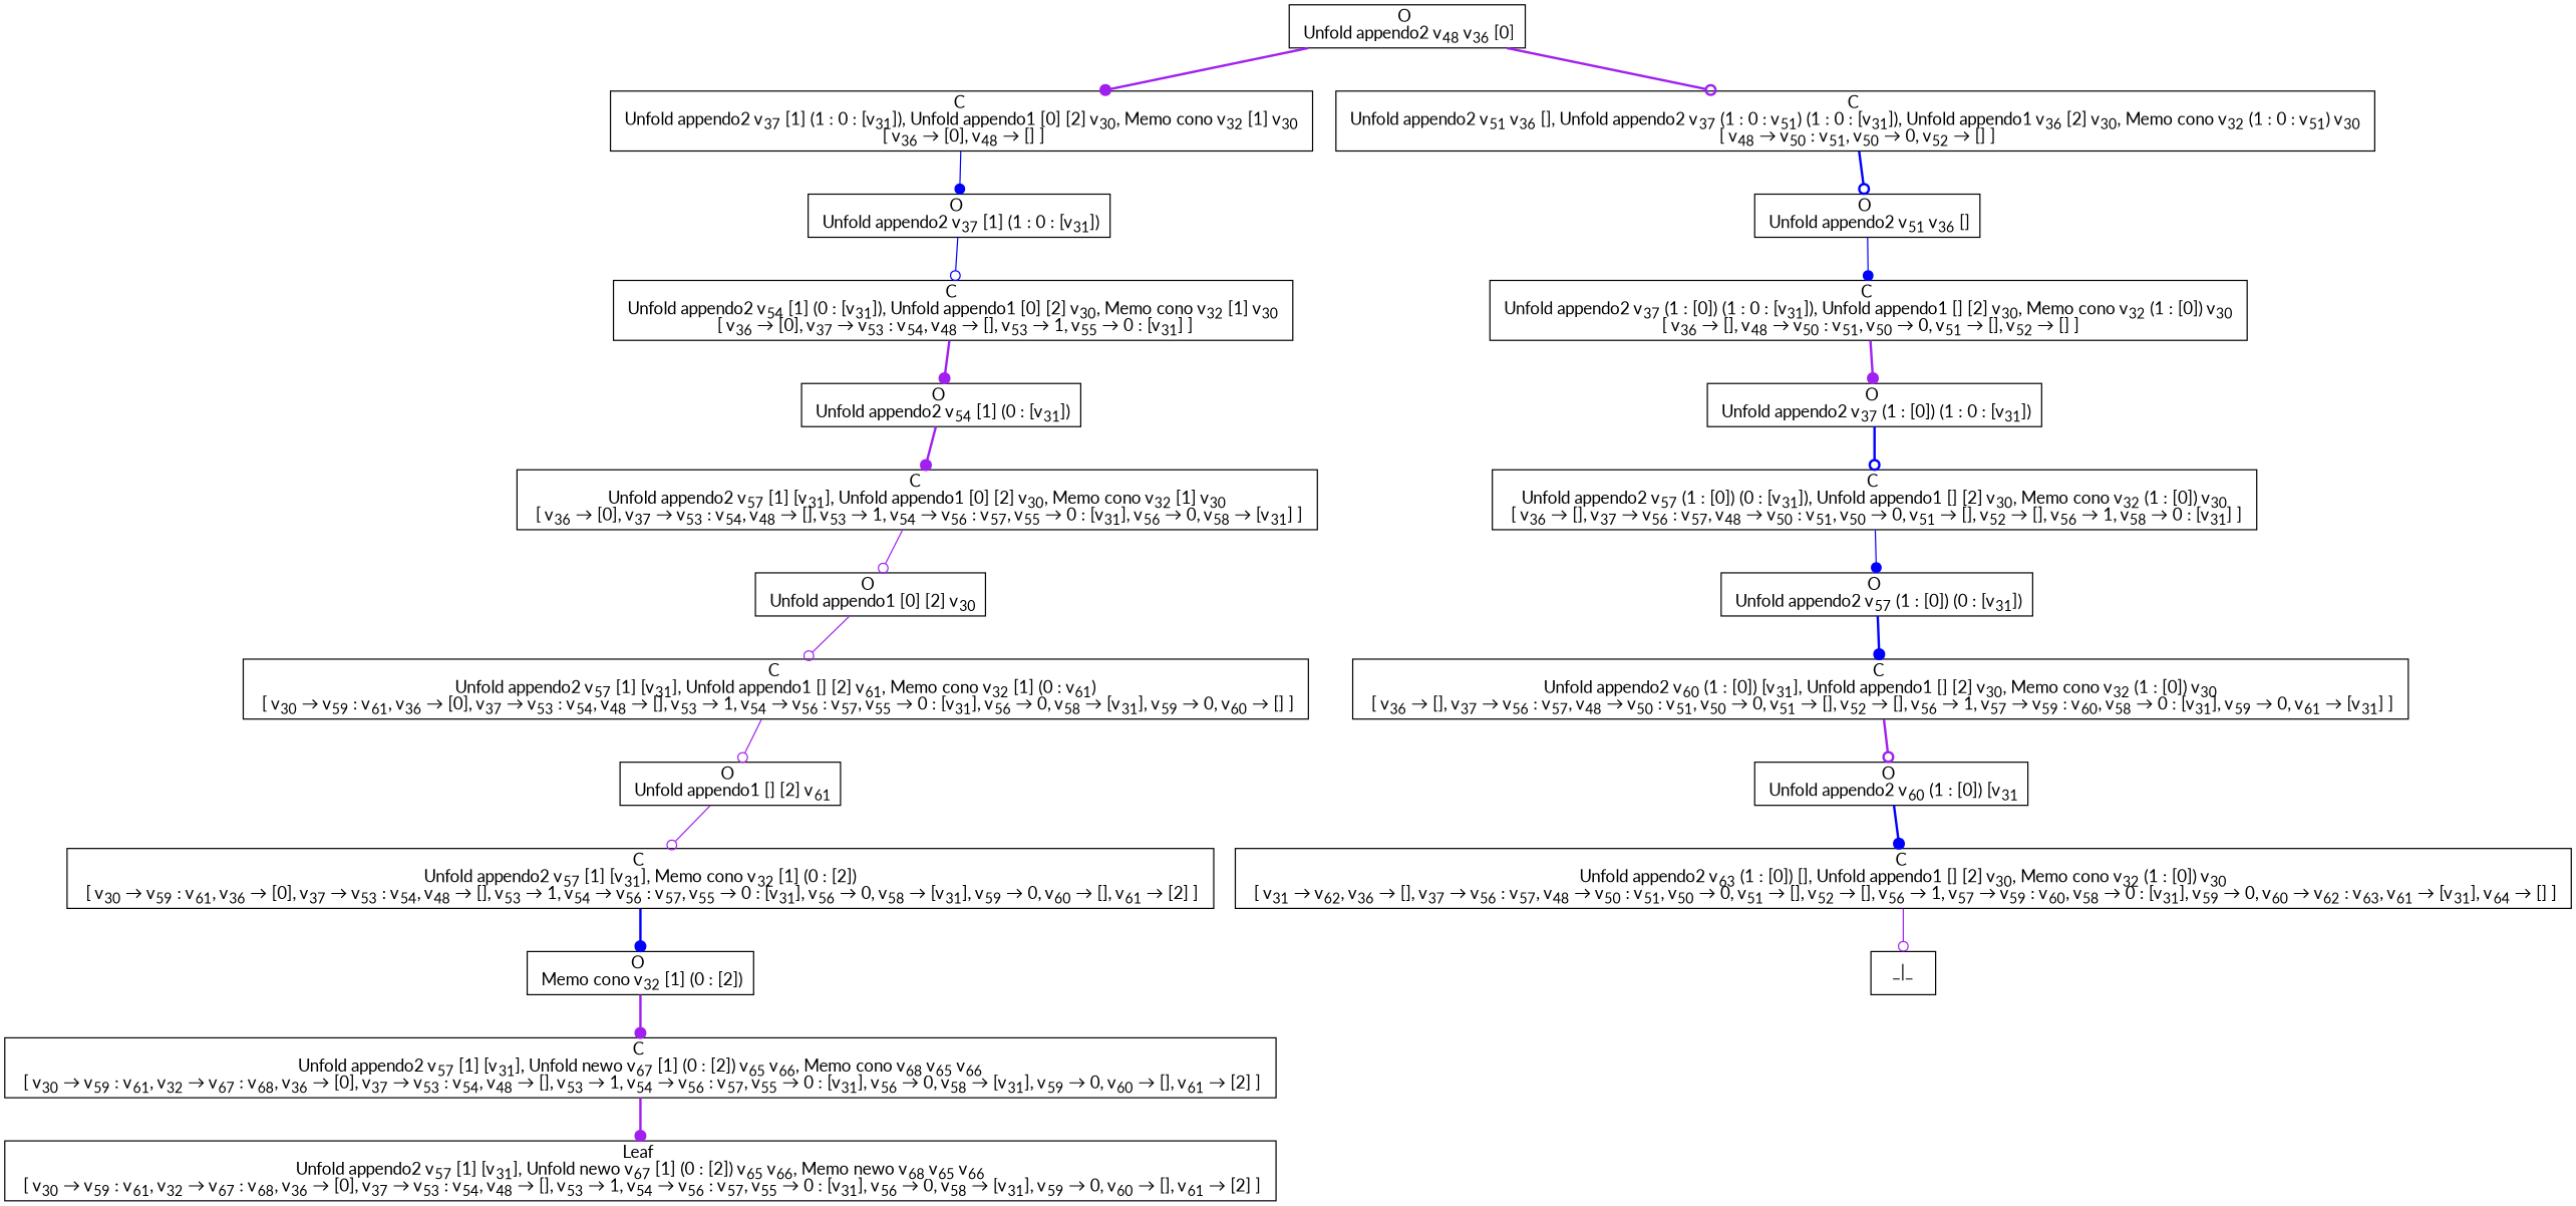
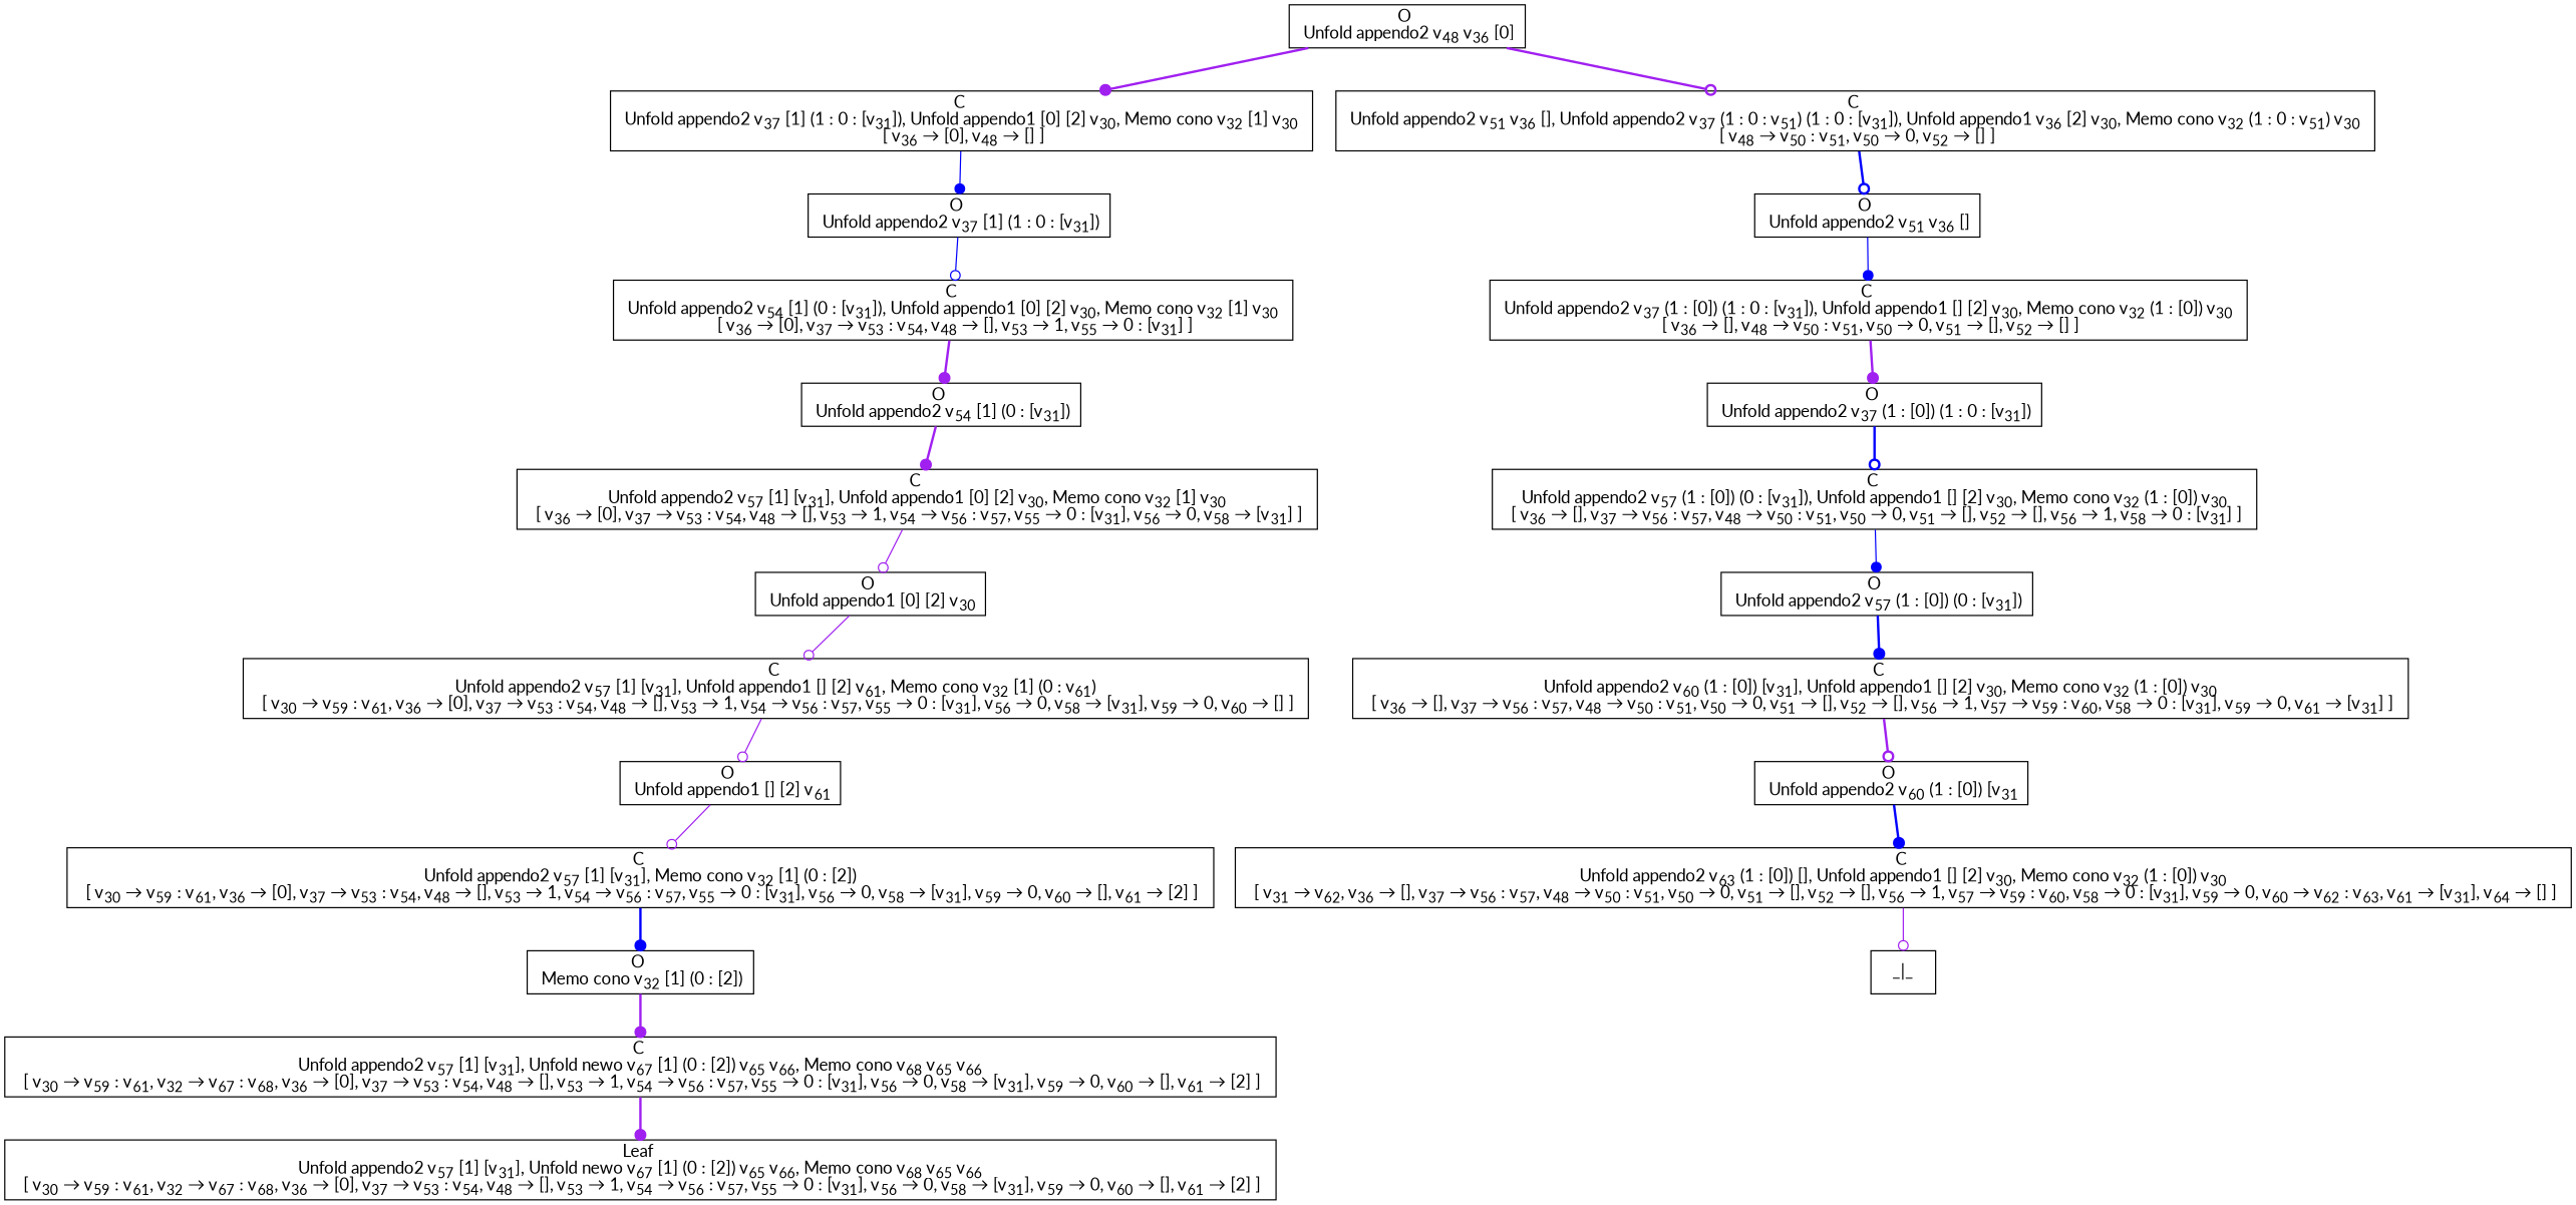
  digraph {
    rankdir=TB
    fontname=Lato
    node [fillcolor=white shape=box style=filled fontname=Lato]
    edge [color=purple style=bold arrowhead=dot fontname=Lato]
    n1 [label=<O <BR/> Unfold appendo2 v<SUB>48</SUB> v<SUB>36</SUB> [0]>]
    n2 [label=<C <BR/> Unfold appendo2 v<SUB>37</SUB> [1] (1 : 0 : [v<SUB>31</SUB>]), Unfold appendo1 [0] [2] v<SUB>30</SUB>, Memo cono v<SUB>32</SUB> [1] v<SUB>30</SUB> <BR/>  [ v<SUB>36</SUB> &rarr; [0], v<SUB>48</SUB> &rarr; [] ] >]
    n3 [label=<C <BR/> Unfold appendo2 v<SUB>51</SUB> v<SUB>36</SUB> [], Unfold appendo2 v<SUB>37</SUB> (1 : 0 : v<SUB>51</SUB>) (1 : 0 : [v<SUB>31</SUB>]), Unfold appendo1 v<SUB>36</SUB> [2] v<SUB>30</SUB>, Memo cono v<SUB>32</SUB> (1 : 0 : v<SUB>51</SUB>) v<SUB>30</SUB> <BR/>  [ v<SUB>48</SUB> &rarr; v<SUB>50</SUB> : v<SUB>51</SUB>, v<SUB>50</SUB> &rarr; 0, v<SUB>52</SUB> &rarr; [] ] >]
    n4 [label=<O <BR/> Unfold appendo2 v<SUB>37</SUB> [1] (1 : 0 : [v<SUB>31</SUB>])>]
    n5 [label=<O <BR/> Unfold appendo2 v<SUB>51</SUB> v<SUB>36</SUB> []>]
    n6 [label=<C <BR/> Unfold appendo2 v<SUB>54</SUB> [1] (0 : [v<SUB>31</SUB>]), Unfold appendo1 [0] [2] v<SUB>30</SUB>, Memo cono v<SUB>32</SUB> [1] v<SUB>30</SUB> <BR/>  [ v<SUB>36</SUB> &rarr; [0], v<SUB>37</SUB> &rarr; v<SUB>53</SUB> : v<SUB>54</SUB>, v<SUB>48</SUB> &rarr; [], v<SUB>53</SUB> &rarr; 1, v<SUB>55</SUB> &rarr; 0 : [v<SUB>31</SUB>] ] >]
    n7 [label=<O <BR/> Unfold appendo2 v<SUB>54</SUB> [1] (0 : [v<SUB>31</SUB>])>]
    n8 [label=<C <BR/> Unfold appendo2 v<SUB>57</SUB> [1] [v<SUB>31</SUB>], Unfold appendo1 [0] [2] v<SUB>30</SUB>, Memo cono v<SUB>32</SUB> [1] v<SUB>30</SUB> <BR/>  [ v<SUB>36</SUB> &rarr; [0], v<SUB>37</SUB> &rarr; v<SUB>53</SUB> : v<SUB>54</SUB>, v<SUB>48</SUB> &rarr; [], v<SUB>53</SUB> &rarr; 1, v<SUB>54</SUB> &rarr; v<SUB>56</SUB> : v<SUB>57</SUB>, v<SUB>55</SUB> &rarr; 0 : [v<SUB>31</SUB>], v<SUB>56</SUB> &rarr; 0, v<SUB>58</SUB> &rarr; [v<SUB>31</SUB>] ] >]
    n9 [label=<O <BR/> Unfold appendo1 [0] [2] v<SUB>30</SUB>>]
    n10 [label=<C <BR/> Unfold appendo2 v<SUB>57</SUB> [1] [v<SUB>31</SUB>], Unfold appendo1 [] [2] v<SUB>61</SUB>, Memo cono v<SUB>32</SUB> [1] (0 : v<SUB>61</SUB>) <BR/>  [ v<SUB>30</SUB> &rarr; v<SUB>59</SUB> : v<SUB>61</SUB>, v<SUB>36</SUB> &rarr; [0], v<SUB>37</SUB> &rarr; v<SUB>53</SUB> : v<SUB>54</SUB>, v<SUB>48</SUB> &rarr; [], v<SUB>53</SUB> &rarr; 1, v<SUB>54</SUB> &rarr; v<SUB>56</SUB> : v<SUB>57</SUB>, v<SUB>55</SUB> &rarr; 0 : [v<SUB>31</SUB>], v<SUB>56</SUB> &rarr; 0, v<SUB>58</SUB> &rarr; [v<SUB>31</SUB>], v<SUB>59</SUB> &rarr; 0, v<SUB>60</SUB> &rarr; [] ] >]
    n11 [label=<O <BR/> Unfold appendo1 [] [2] v<SUB>61</SUB>>]
    n12 [label=<C <BR/> Unfold appendo2 v<SUB>57</SUB> [1] [v<SUB>31</SUB>], Memo cono v<SUB>32</SUB> [1] (0 : [2]) <BR/>  [ v<SUB>30</SUB> &rarr; v<SUB>59</SUB> : v<SUB>61</SUB>, v<SUB>36</SUB> &rarr; [0], v<SUB>37</SUB> &rarr; v<SUB>53</SUB> : v<SUB>54</SUB>, v<SUB>48</SUB> &rarr; [], v<SUB>53</SUB> &rarr; 1, v<SUB>54</SUB> &rarr; v<SUB>56</SUB> : v<SUB>57</SUB>, v<SUB>55</SUB> &rarr; 0 : [v<SUB>31</SUB>], v<SUB>56</SUB> &rarr; 0, v<SUB>58</SUB> &rarr; [v<SUB>31</SUB>], v<SUB>59</SUB> &rarr; 0, v<SUB>60</SUB> &rarr; [], v<SUB>61</SUB> &rarr; [2] ] >]
    n13 [label=<O <BR/> Memo cono v<SUB>32</SUB> [1] (0 : [2])>]
    n14 [label=<C <BR/> Unfold appendo2 v<SUB>57</SUB> [1] [v<SUB>31</SUB>], Unfold newo v<SUB>67</SUB> [1] (0 : [2]) v<SUB>65</SUB> v<SUB>66</SUB>, Memo cono v<SUB>68</SUB> v<SUB>65</SUB> v<SUB>66</SUB> <BR/>  [ v<SUB>30</SUB> &rarr; v<SUB>59</SUB> : v<SUB>61</SUB>, v<SUB>32</SUB> &rarr; v<SUB>67</SUB> : v<SUB>68</SUB>, v<SUB>36</SUB> &rarr; [0], v<SUB>37</SUB> &rarr; v<SUB>53</SUB> : v<SUB>54</SUB>, v<SUB>48</SUB> &rarr; [], v<SUB>53</SUB> &rarr; 1, v<SUB>54</SUB> &rarr; v<SUB>56</SUB> : v<SUB>57</SUB>, v<SUB>55</SUB> &rarr; 0 : [v<SUB>31</SUB>], v<SUB>56</SUB> &rarr; 0, v<SUB>58</SUB> &rarr; [v<SUB>31</SUB>], v<SUB>59</SUB> &rarr; 0, v<SUB>60</SUB> &rarr; [], v<SUB>61</SUB> &rarr; [2] ] >]
-   n15 [label=<Leaf <BR/> Unfold appendo2 v<SUB>57</SUB> [1] [v<SUB>31</SUB>], Unfold newo v<SUB>67</SUB> [1] (0 : [2]) v<SUB>65</SUB> v<SUB>66</SUB>, Memo newo v<SUB>68</SUB> v<SUB>65</SUB> v<SUB>66</SUB> <BR/>  [ v<SUB>30</SUB> &rarr; v<SUB>59</SUB> : v<SUB>61</SUB>, v<SUB>32</SUB> &rarr; v<SUB>67</SUB> : v<SUB>68</SUB>, v<SUB>36</SUB> &rarr; [0], v<SUB>37</SUB> &rarr; v<SUB>53</SUB> : v<SUB>54</SUB>, v<SUB>48</SUB> &rarr; [], v<SUB>53</SUB> &rarr; 1, v<SUB>54</SUB> &rarr; v<SUB>56</SUB> : v<SUB>57</SUB>, v<SUB>55</SUB> &rarr; 0 : [v<SUB>31</SUB>], v<SUB>56</SUB> &rarr; 0, v<SUB>58</SUB> &rarr; [v<SUB>31</SUB>], v<SUB>59</SUB> &rarr; 0, v<SUB>60</SUB> &rarr; [], v<SUB>61</SUB> &rarr; [2] ] >]
+   n15 [label=<Leaf <BR/> Unfold appendo2 v<SUB>57</SUB> [1] [v<SUB>31</SUB>], Unfold newo v<SUB>67</SUB> [1] (0 : [2]) v<SUB>65</SUB> v<SUB>66</SUB>, Memo cono v<SUB>68</SUB> v<SUB>65</SUB> v<SUB>66</SUB> <BR/>  [ v<SUB>30</SUB> &rarr; v<SUB>59</SUB> : v<SUB>61</SUB>, v<SUB>32</SUB> &rarr; v<SUB>67</SUB> : v<SUB>68</SUB>, v<SUB>36</SUB> &rarr; [0], v<SUB>37</SUB> &rarr; v<SUB>53</SUB> : v<SUB>54</SUB>, v<SUB>48</SUB> &rarr; [], v<SUB>53</SUB> &rarr; 1, v<SUB>54</SUB> &rarr; v<SUB>56</SUB> : v<SUB>57</SUB>, v<SUB>55</SUB> &rarr; 0 : [v<SUB>31</SUB>], v<SUB>56</SUB> &rarr; 0, v<SUB>58</SUB> &rarr; [v<SUB>31</SUB>], v<SUB>59</SUB> &rarr; 0, v<SUB>60</SUB> &rarr; [], v<SUB>61</SUB> &rarr; [2] ] >]
    n16 [label=<C <BR/> Unfold appendo2 v<SUB>37</SUB> (1 : [0]) (1 : 0 : [v<SUB>31</SUB>]), Unfold appendo1 [] [2] v<SUB>30</SUB>, Memo cono v<SUB>32</SUB> (1 : [0]) v<SUB>30</SUB> <BR/>  [ v<SUB>36</SUB> &rarr; [], v<SUB>48</SUB> &rarr; v<SUB>50</SUB> : v<SUB>51</SUB>, v<SUB>50</SUB> &rarr; 0, v<SUB>51</SUB> &rarr; [], v<SUB>52</SUB> &rarr; [] ] >]
    n17 [label=<O <BR/> Unfold appendo2 v<SUB>37</SUB> (1 : [0]) (1 : 0 : [v<SUB>31</SUB>])>]
    n18 [label=<C <BR/> Unfold appendo2 v<SUB>57</SUB> (1 : [0]) (0 : [v<SUB>31</SUB>]), Unfold appendo1 [] [2] v<SUB>30</SUB>, Memo cono v<SUB>32</SUB> (1 : [0]) v<SUB>30</SUB> <BR/>  [ v<SUB>36</SUB> &rarr; [], v<SUB>37</SUB> &rarr; v<SUB>56</SUB> : v<SUB>57</SUB>, v<SUB>48</SUB> &rarr; v<SUB>50</SUB> : v<SUB>51</SUB>, v<SUB>50</SUB> &rarr; 0, v<SUB>51</SUB> &rarr; [], v<SUB>52</SUB> &rarr; [], v<SUB>56</SUB> &rarr; 1, v<SUB>58</SUB> &rarr; 0 : [v<SUB>31</SUB>] ] >]
    n19 [label=<O <BR/> Unfold appendo2 v<SUB>57</SUB> (1 : [0]) (0 : [v<SUB>31</SUB>])>]
    n20 [label=<C <BR/> Unfold appendo2 v<SUB>60</SUB> (1 : [0]) [v<SUB>31</SUB>], Unfold appendo1 [] [2] v<SUB>30</SUB>, Memo cono v<SUB>32</SUB> (1 : [0]) v<SUB>30</SUB> <BR/>  [ v<SUB>36</SUB> &rarr; [], v<SUB>37</SUB> &rarr; v<SUB>56</SUB> : v<SUB>57</SUB>, v<SUB>48</SUB> &rarr; v<SUB>50</SUB> : v<SUB>51</SUB>, v<SUB>50</SUB> &rarr; 0, v<SUB>51</SUB> &rarr; [], v<SUB>52</SUB> &rarr; [], v<SUB>56</SUB> &rarr; 1, v<SUB>57</SUB> &rarr; v<SUB>59</SUB> : v<SUB>60</SUB>, v<SUB>58</SUB> &rarr; 0 : [v<SUB>31</SUB>], v<SUB>59</SUB> &rarr; 0, v<SUB>61</SUB> &rarr; [v<SUB>31</SUB>] ] >]
    n21 [label=<O <BR/> Unfold appendo2 v<SUB>60</SUB> (1 : [0]) [v<SUB>31</SUB>]>]
    n22 [label=<C <BR/> Unfold appendo2 v<SUB>63</SUB> (1 : [0]) [], Unfold appendo1 [] [2] v<SUB>30</SUB>, Memo cono v<SUB>32</SUB> (1 : [0]) v<SUB>30</SUB> <BR/>  [ v<SUB>31</SUB> &rarr; v<SUB>62</SUB>, v<SUB>36</SUB> &rarr; [], v<SUB>37</SUB> &rarr; v<SUB>56</SUB> : v<SUB>57</SUB>, v<SUB>48</SUB> &rarr; v<SUB>50</SUB> : v<SUB>51</SUB>, v<SUB>50</SUB> &rarr; 0, v<SUB>51</SUB> &rarr; [], v<SUB>52</SUB> &rarr; [], v<SUB>56</SUB> &rarr; 1, v<SUB>57</SUB> &rarr; v<SUB>59</SUB> : v<SUB>60</SUB>, v<SUB>58</SUB> &rarr; 0 : [v<SUB>31</SUB>], v<SUB>59</SUB> &rarr; 0, v<SUB>60</SUB> &rarr; v<SUB>62</SUB> : v<SUB>63</SUB>, v<SUB>61</SUB> &rarr; [v<SUB>31</SUB>], v<SUB>64</SUB> &rarr; [] ] >]
    n23 [label=<_|_>]
    n1 -> n2
    n1 -> n3 [arrowhead=odot]
    n2 -> n4 [color=blue style=solid]
    n3 -> n5 [color=blue arrowhead=odot]
    n4 -> n6 [color=blue style=solid arrowhead=odot]
    n5 -> n16 [color=blue style=solid]
    n6 -> n7
    n7 -> n8
    n8 -> n9 [style=solid arrowhead=odot]
    n9 -> n10 [style=solid arrowhead=odot]
    n10 -> n11 [style=solid arrowhead=odot]
    n11 -> n12 [style=solid arrowhead=odot]
    n12 -> n13 [color=blue]
    n13 -> n14
    n14 -> n15
    n16 -> n17
    n17 -> n18 [color=blue arrowhead=odot]
    n18 -> n19 [color=blue style=solid]
    n19 -> n20 [color=blue]
    n20 -> n21 [arrowhead=odot]
    n21 -> n22 [color=blue]
    n22 -> n23 [style=solid arrowhead=odot]
  }
